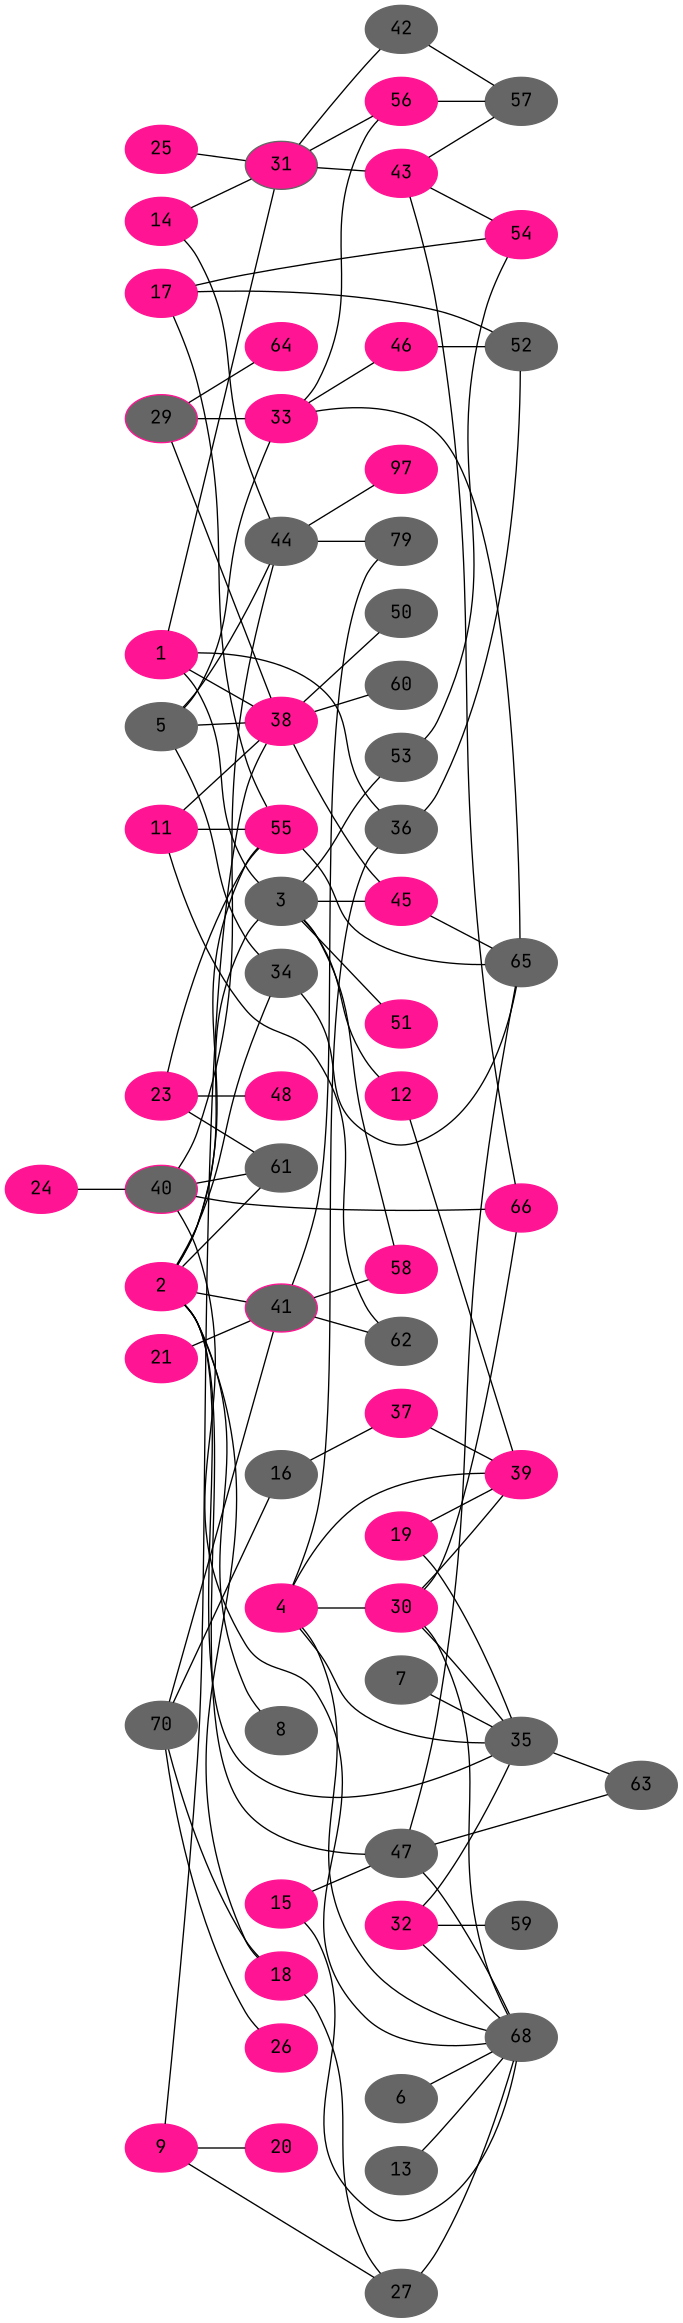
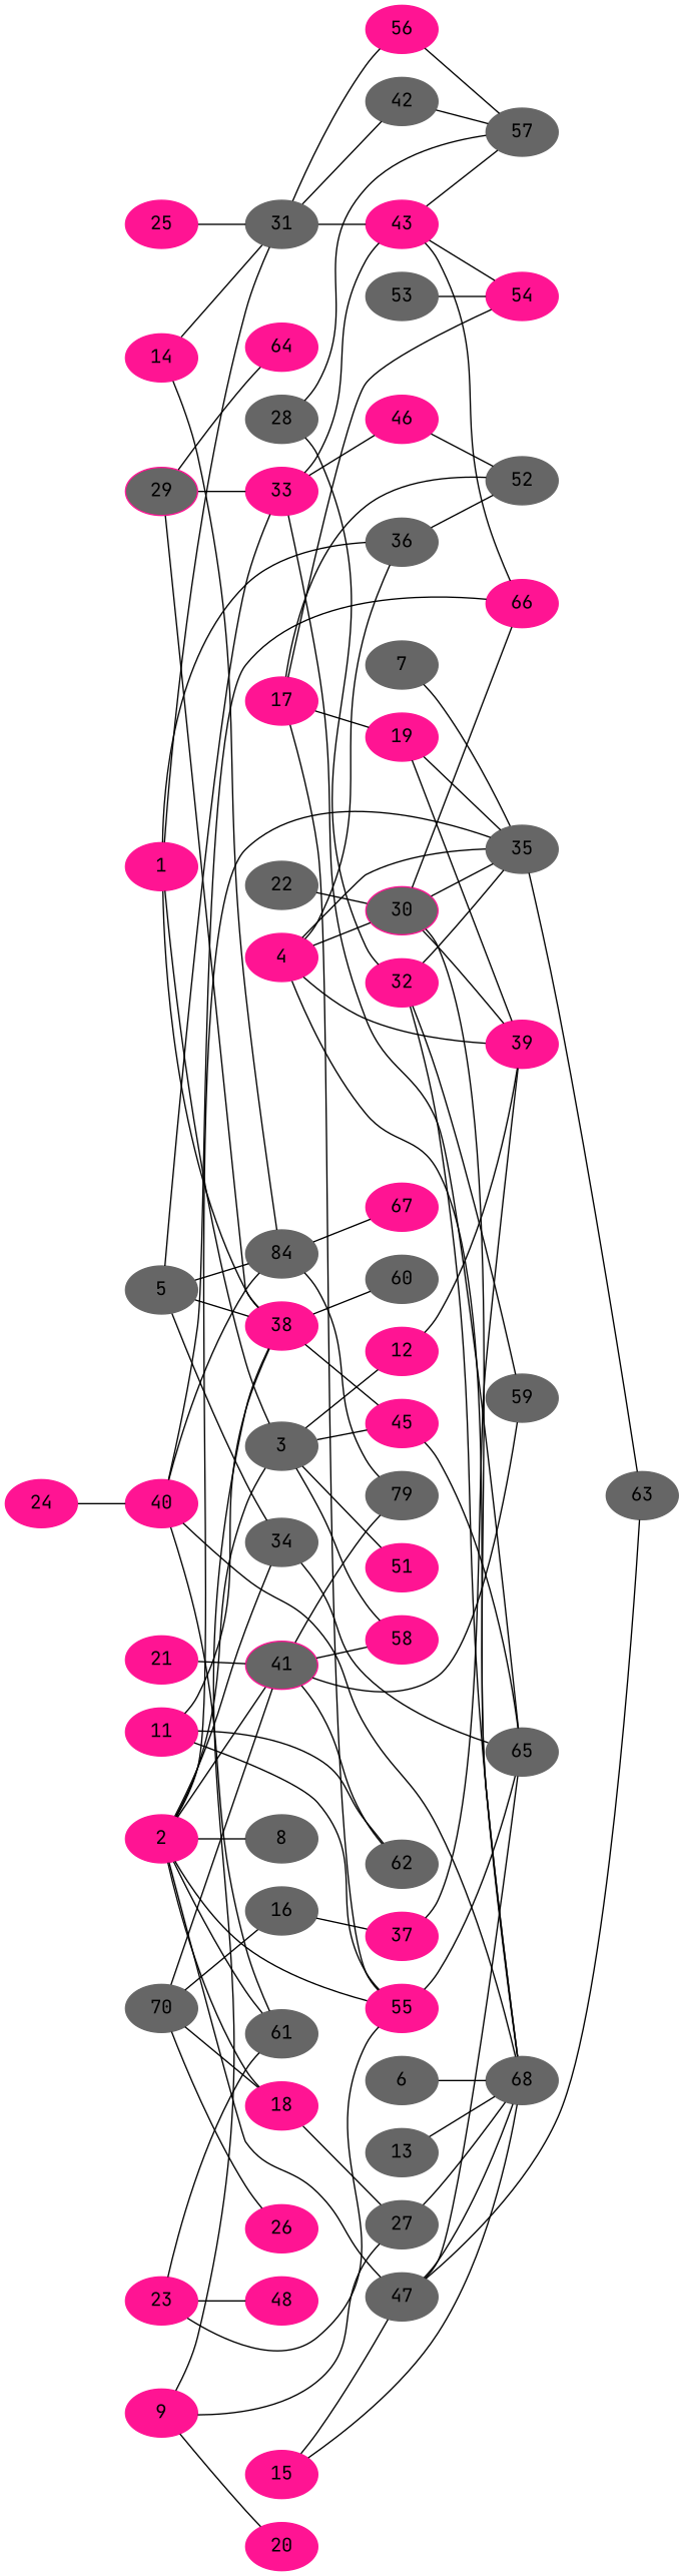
  graph {
    fontname="JetBrains Mono"
    rankdir=LR
    node [color=deeppink fontname="JetBrains Mono" style=filled]
    edge [fontname="JetBrains Mono" weight=1.0]
    3 [color=gray40]
    1
-   31 [color=gray40 fillcolor=deeppink]
+   31 [color=gray40]
    36 [color=gray40]
    38
    12
    45
    51
    53 [color=gray40]
    58
    42 [color=gray40]
    43
    56
    52 [color=gray40]
-   50 [color=gray40]
    60 [color=gray40]
    2
    8 [color=gray40]
    18
    34 [color=gray40]
    35 [color=gray40]
    41 [fillcolor=gray40]
    47 [color=gray40]
    55
    61 [color=gray40]
    27 [color=gray40]
    65 [color=gray40]
    63 [color=gray40]
    62 [color=gray40]
    59 [color=gray40]
    n31 [color=gray40 label=79]
    68 [color=gray40]
    39
    54
    4
-   30
+   30 [fillcolor=gray40]
    66
    5 [color=gray40]
    33
-   44 [color=gray40]
+   44 [color=gray40 label=84]
    46
-   67 [label=97]
+   67
    6 [color=gray40]
    7 [color=gray40]
    9
    20
    n47 [color=gray40 label=70]
    16 [color=gray40]
    26
    37
    11
    13 [color=gray40]
    14
    15
    17
    19
    21
+   22 [color=gray40]
    23
    48
    24
-   40 [fillcolor=gray40]
+   40
    25
+   28 [color=gray40]
    32
    57 [color=gray40]
    29 [fillcolor=gray40]
    64
    3 -- 12
    3 -- 45
    3 -- 51
-   3 -- 53 [weight=2.0]
    3 -- 58
    1 -- 3
    1 -- 31
    1 -- 36
    1 -- 38
    31 -- 42
    31 -- 43
    31 -- 56
    36 -- 52
    38 -- 45
-   38 -- 50
    38 -- 60
    12 -- 39
    45 -- 65
    53 -- 54
    42 -- 57
    43 -- 54
    43 -- 66
    43 -- 57
    56 -- 57
    2 -- 3
    2 -- 8
    2 -- 18
    2 -- 34
    2 -- 35
    2 -- 41
    2 -- 47
    2 -- 55
    2 -- 61
    18 -- 27
    34 -- 65
    35 -- 63
    41 -- 58
    41 -- 62
+   41 -- 59
    41 -- n31
    47 -- 65
    47 -- 63
    47 -- 68
    55 -- 65
    27 -- 68
    4 -- 36
    4 -- 35
    4 -- 68
    4 -- 39
    4 -- 30
    30 -- 35
    30 -- 68
    30 -- 39
    30 -- 66
    5 -- 38
    5 -- 34
    5 -- 33
    5 -- 44
-   33 -- 56
+   33 -- 43
    33 -- 65
    33 -- 46
    44 -- n31
    44 -- 67
    46 -- 52
    6 -- 68
    7 -- 35
    9 -- 38
    9 -- 27
    9 -- 20
    n47 -- 18
    n47 -- 41
    n47 -- 16
    n47 -- 26
    16 -- 37
    37 -- 39
    11 -- 38
    11 -- 55
    11 -- 62
    13 -- 68
    14 -- 31
    14 -- 44
    15 -- 47
    15 -- 68
    17 -- 52
    17 -- 55
    17 -- 54
+   17 -- 19
    19 -- 35
    19 -- 39
    21 -- 41
+   22 -- 30
    23 -- 55
    23 -- 61
    23 -- 48
    24 -- 40
    40 -- 61
    40 -- 68
    40 -- 66
    40 -- 44
    25 -- 31
+   28 -- 32
+   28 -- 57
    32 -- 35
    32 -- 59
    32 -- 68
    29 -- 38
    29 -- 33
    29 -- 64
  }
